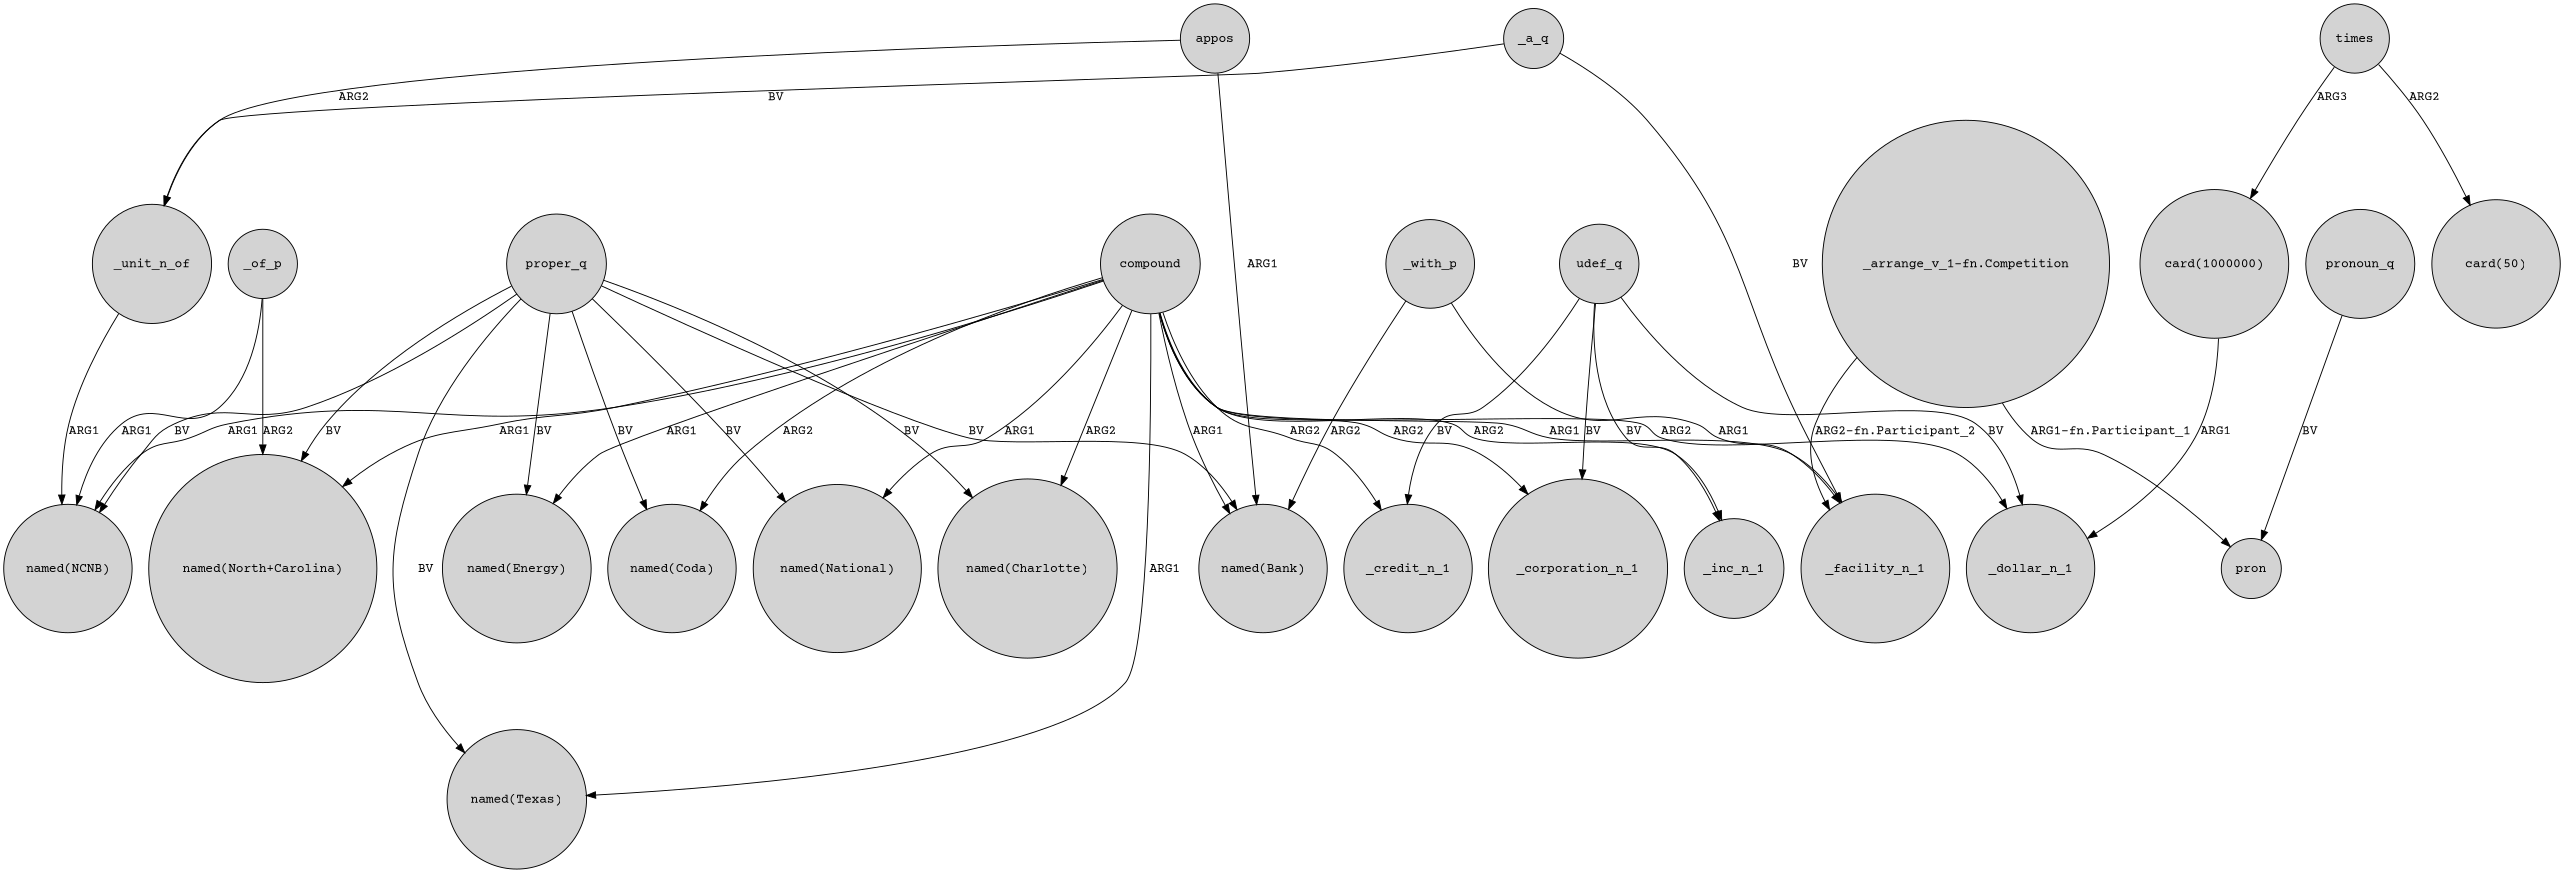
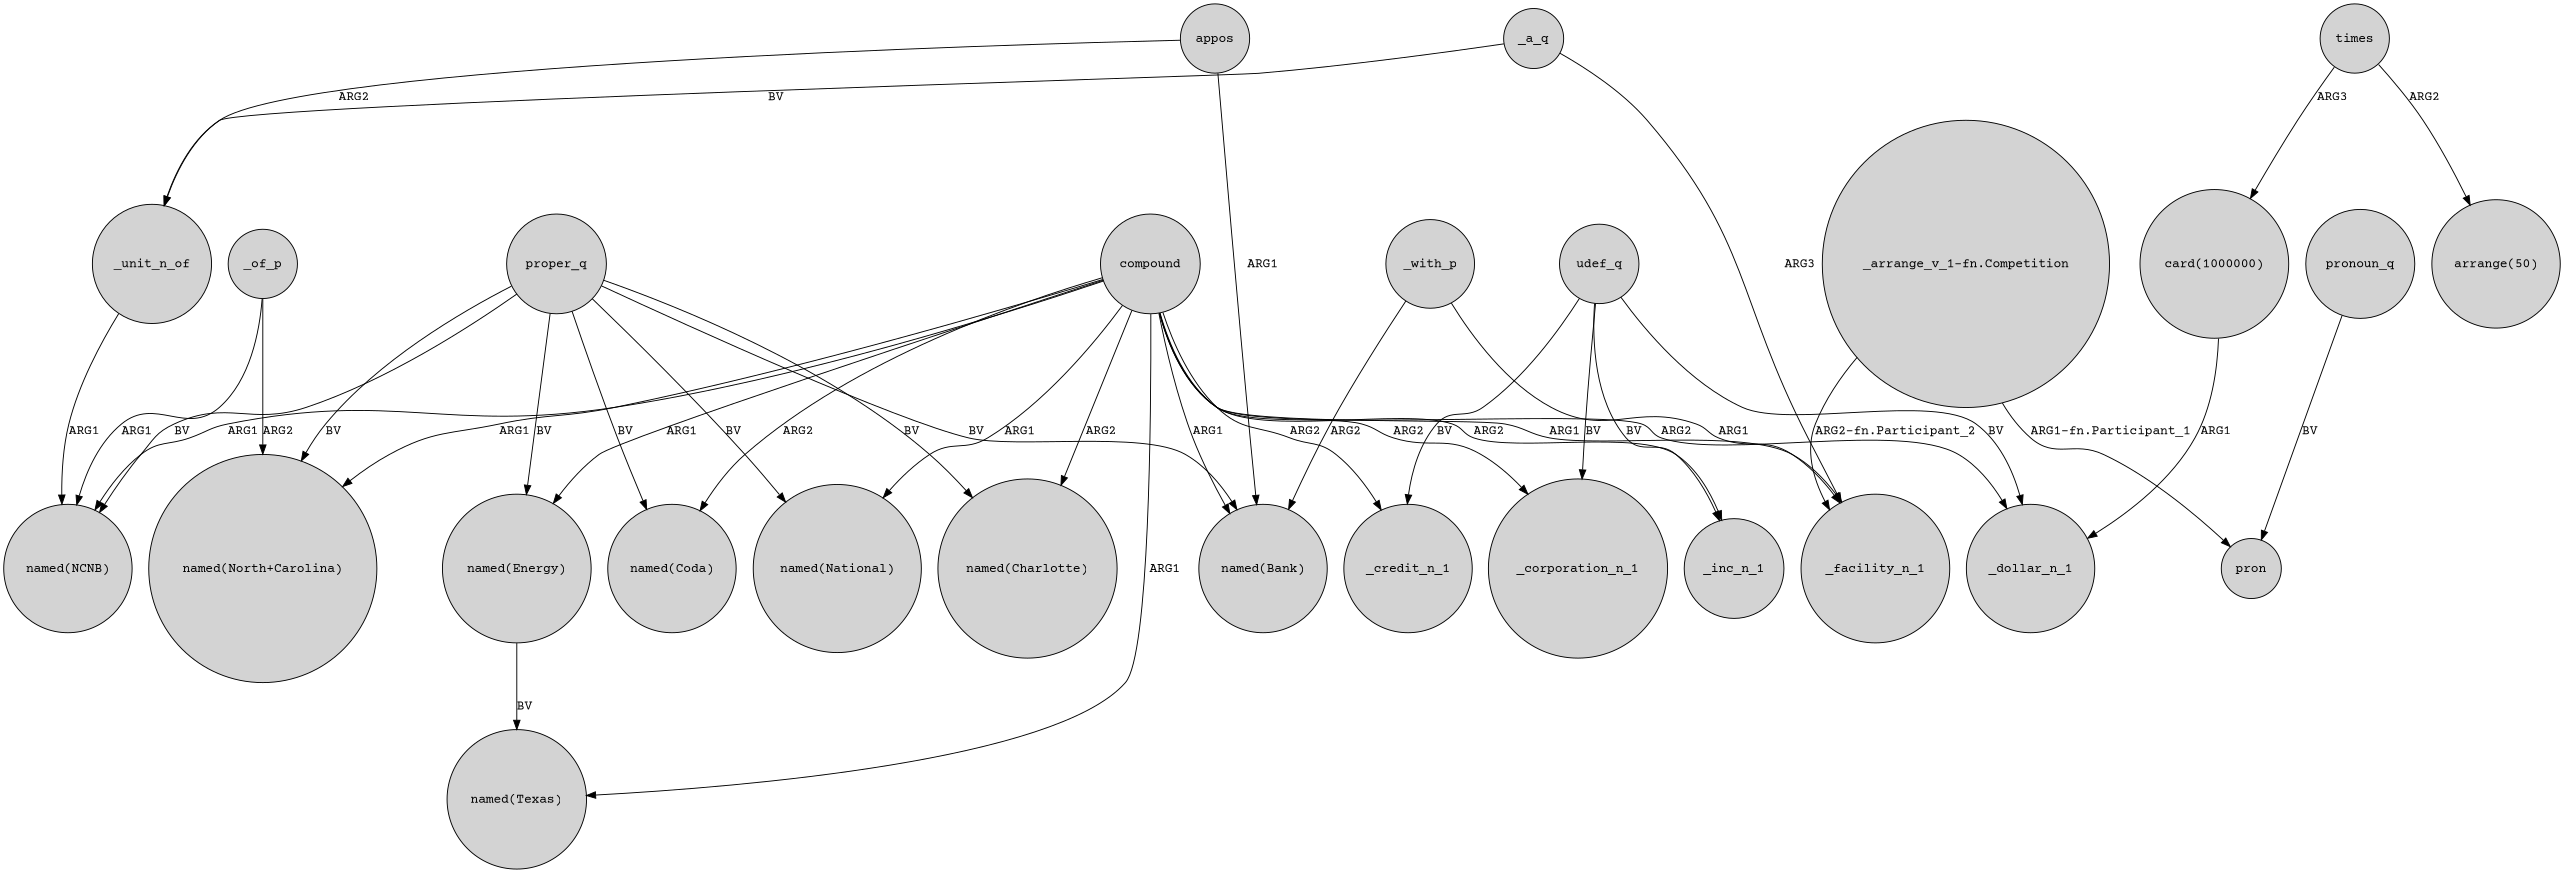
  digraph {
    fontname="Courier Prime"
    node [fontname="Courier Prime" shape=circle style=filled]
    edge [fontname="Courier Prime"]
    proper_q
    "named(Texas)"
    "named(NCNB)"
    "named(Bank)"
    "named(Energy)"
    "named(Charlotte)"
    "named(North+Carolina)"
    "named(National)"
    "named(Coda)"
    _a_q
    _facility_n_1
    _unit_n_of
    times
-   "card(50)"
+   "card(50)" [label="arrange(50)"]
    "card(1000000)"
    _dollar_n_1
    _of_p
    _with_p
    appos
    compound
    _inc_n_1
    _credit_n_1
    _corporation_n_1
    pronoun_q
    pron
    udef_q
    "_arrange_v_1-fn.Competition"
-   proper_q -> "named(Texas)" [label=BV]
+   "named(Energy)" -> "named(Texas)" [label=BV]
    proper_q -> "named(NCNB)" [label=BV]
    proper_q -> "named(Bank)" [label=BV]
    proper_q -> "named(Energy)" [label=BV]
    proper_q -> "named(Charlotte)" [label=BV]
    proper_q -> "named(North+Carolina)" [label=BV]
    proper_q -> "named(National)" [label=BV]
    proper_q -> "named(Coda)" [label=BV]
-   _a_q -> _facility_n_1 [label=BV]
+   _a_q -> _facility_n_1 [label=ARG3]
    _a_q -> _unit_n_of [label=BV]
    _unit_n_of -> "named(NCNB)" [label=ARG1]
    times -> "card(50)" [label=ARG2]
    times -> "card(1000000)" [label=ARG3]
    "card(1000000)" -> _dollar_n_1 [label=ARG1]
    _of_p -> "named(NCNB)" [label=ARG1]
    _of_p -> "named(North+Carolina)" [label=ARG2]
    _with_p -> "named(Bank)" [label=ARG2]
    _with_p -> _facility_n_1 [label=ARG1]
    appos -> "named(Bank)" [label=ARG1]
    appos -> _unit_n_of [label=ARG2]
    compound -> "named(Texas)" [label=ARG1]
    compound -> "named(NCNB)" [label=ARG1]
    compound -> "named(Bank)" [label=ARG1]
    compound -> "named(Energy)" [label=ARG1]
    compound -> "named(Charlotte)" [label=ARG2]
    compound -> "named(North+Carolina)" [label=ARG1]
    compound -> "named(National)" [label=ARG1]
    compound -> "named(Coda)" [label=ARG2]
    compound -> _facility_n_1 [label=ARG1]
    compound -> _dollar_n_1 [label=ARG2]
    compound -> _inc_n_1 [label=ARG2]
    compound -> _credit_n_1 [label=ARG2]
    compound -> _corporation_n_1 [label=ARG2]
    pronoun_q -> pron [label=BV]
    udef_q -> _dollar_n_1 [label=BV]
    udef_q -> _inc_n_1 [label=BV]
    udef_q -> _credit_n_1 [label=BV]
    udef_q -> _corporation_n_1 [label=BV]
    "_arrange_v_1-fn.Competition" -> _facility_n_1 [label="ARG2-fn.Participant_2"]
    "_arrange_v_1-fn.Competition" -> pron [label="ARG1-fn.Participant_1"]
  }
